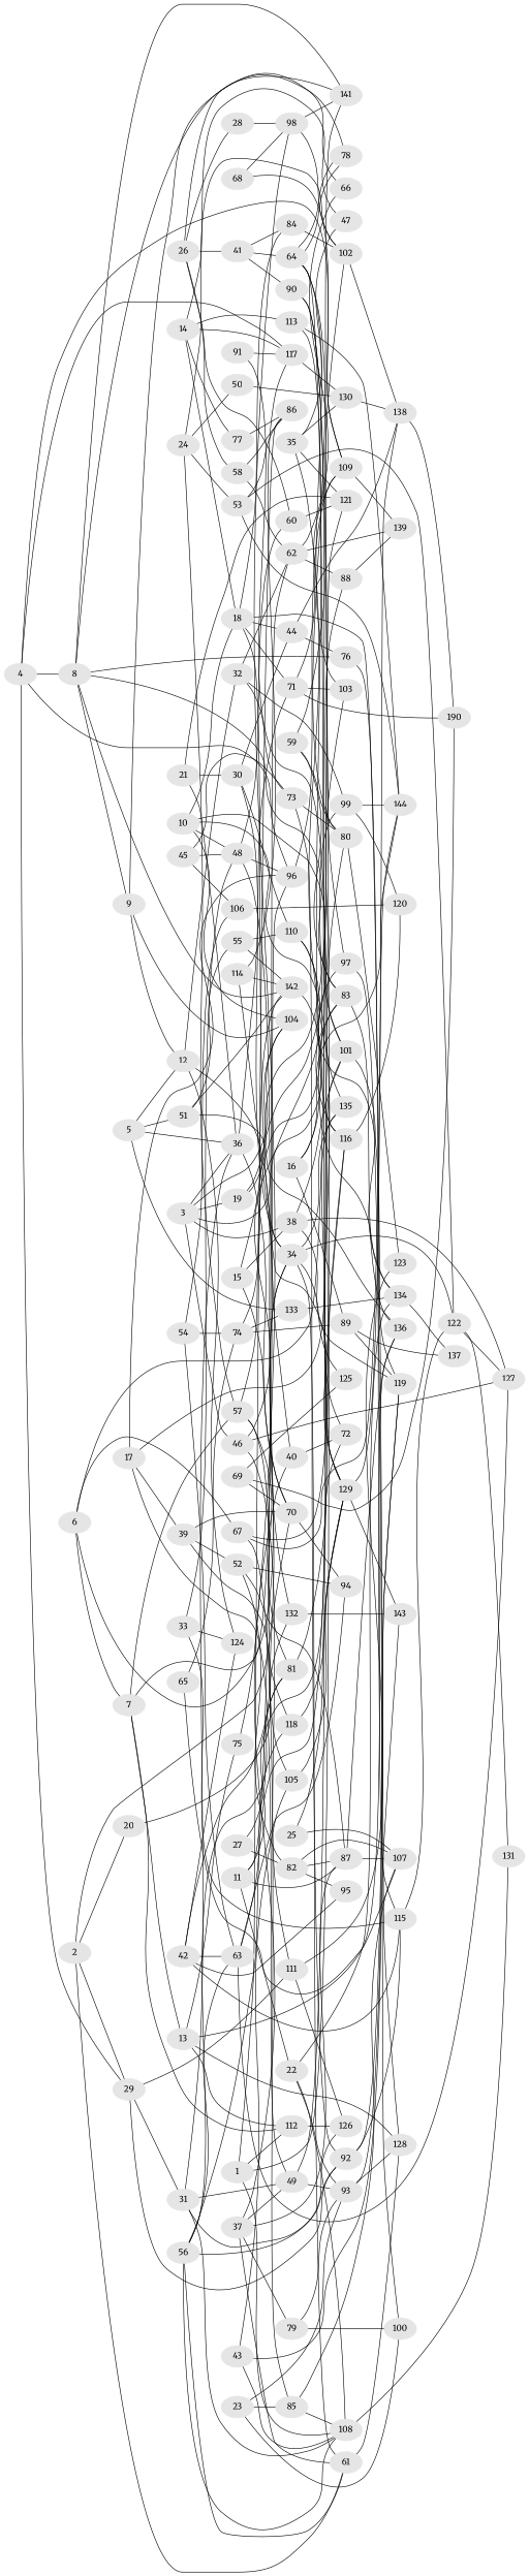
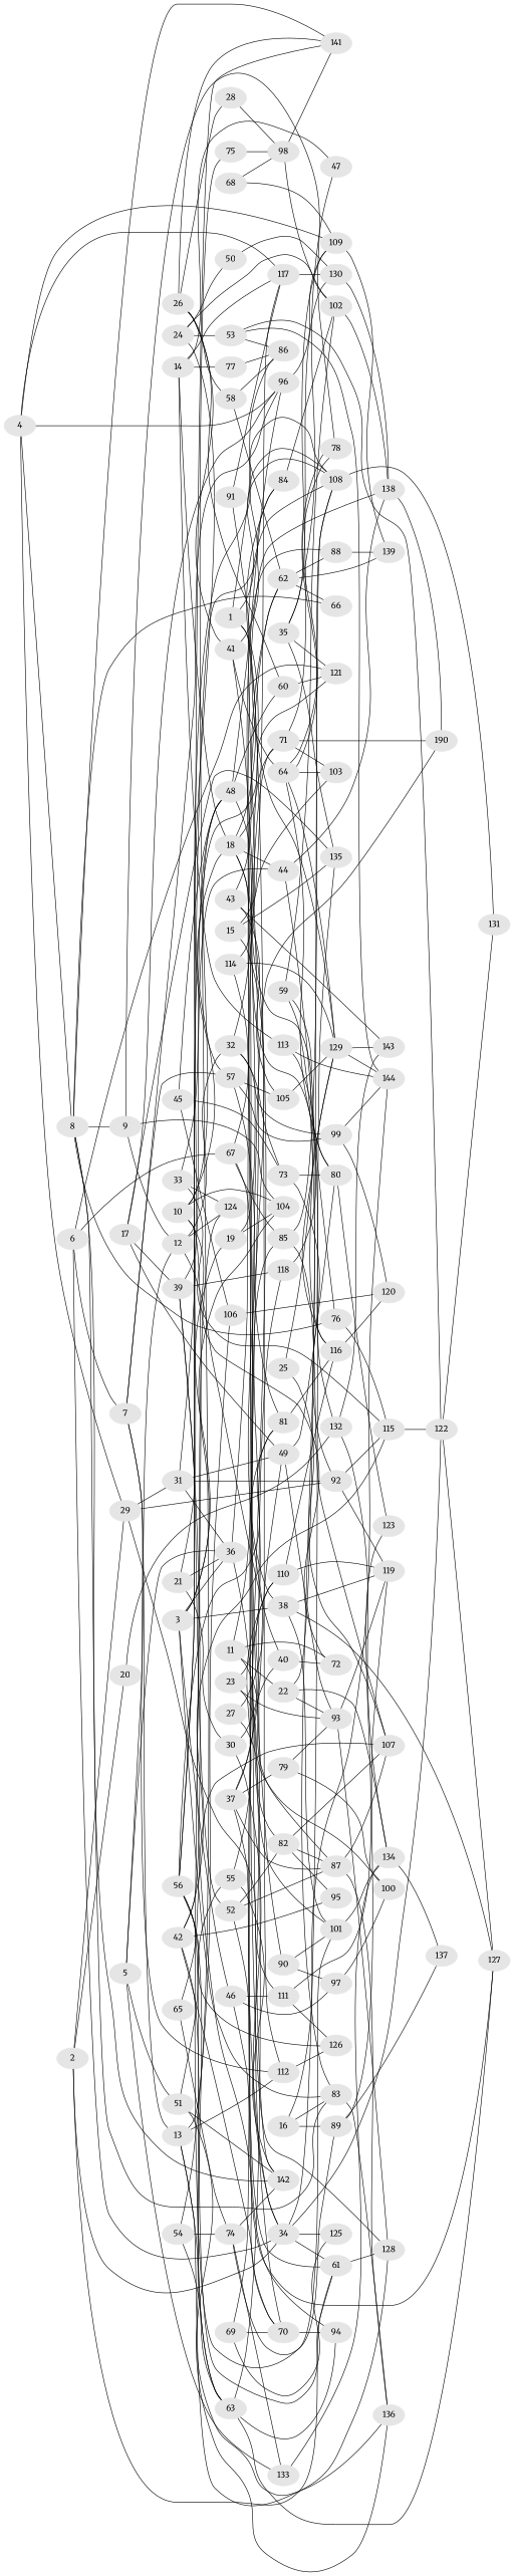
  graph {
    fontname=Merriweather
    rankdir=LR
    node [color=gray90 fontname=Merriweather style=filled]
    edge [fontname=Merriweather]
    1
    86
    108
    112
    116
    131
    126
    120
    2
    20
    29
    34
    61
    132
    31
    92
    111
    135
    122
    125
    128
    3
    19
    36
    38
    46
    83
    104
    88
    70
    71
    101
    119
    127
    97
    136
    4
    8
    96
    109
    117
    9
    66
    76
    141
    142
    139
    130
    5
    12
    51
    133
    32
    40
    124
    55
    134
    6
    7
    67
    121
    13
    57
    85
    138
    75
    81
    99
    105
    78
    115
    10
    18
    48
    72
    44
    84
    60
    11
    22
    62
    87
    93
    107
    73
    98
    14
    47
    77
    113
    144
    15
    103
    94
    16
    89
    137
    17
    39
    49
    52
    118
    80
    n104 [label=190]
    102
    143
    21
    30
    110
    23
    100
    24
    50
    53
    25
    129
    26
    28
    41
    58
    64
    90
    27
    82
    95
    123
    33
    35
    37
    79
    42
    63
    43
    45
    106
    54
    74
    56
    59
    65
    68
    69
    91
    114
    1 -- 86
    1 -- 108
    1 -- 112
    1 -- 116
    108 -- 131
    112 -- 126
    116 -- 120
    2 -- 20
    2 -- 29
    2 -- 34
    2 -- 61
    20 -- 132
    29 -- 31
    29 -- 92
    29 -- 111
    34 -- 61
    34 -- 135
    34 -- 122
    34 -- 125
    61 -- 128
-   142 -- 134
+   132 -- 134
    132 -- 143
    31 -- 108
    31 -- 92
    31 -- 36
    31 -- 49
    92 -- 119
    92 -- 115
    111 -- 126
    111 -- 123
    122 -- 131
    122 -- 127
    3 -- 19
    3 -- 36
    3 -- 38
    3 -- 46
    3 -- 83
    3 -- 104
    19 -- 104
    19 -- 88
    36 -- 70
    36 -- 71
    38 -- 101
    38 -- 119
    38 -- 127
    46 -- 111
    46 -- 127
    46 -- 97
    83 -- 136
    88 -- 139
    70 -- 94
    71 -- 109
    71 -- 103
    71 -- n104
    101 -- 134
    97 -- 100
    4 -- 29
    4 -- 8
    4 -- 96
    4 -- 109
    4 -- 117
    8 -- 83
    8 -- 9
    8 -- 66
    8 -- 76
    8 -- 141
    8 -- 142
    96 -- 109
    109 -- 139
    117 -- 130
    9 -- 104
    9 -- 12
    9 -- 78
    76 -- 115
    130 -- 138
    5 -- 36
    5 -- 12
    5 -- 51
    5 -- 133
    12 -- 32
    12 -- 40
    12 -- 124
    51 -- 136
    51 -- 142
    51 -- 55
    133 -- 134
    32 -- 99
    32 -- 62
    32 -- 73
    40 -- 72
    55 -- 142
    55 -- 110
    134 -- 137
    6 -- 34
    6 -- 7
    6 -- 67
    6 -- 121
    7 -- 112
    7 -- 96
    7 -- 13
    7 -- 57
    67 -- 101
    67 -- 85
    67 -- 138
    13 -- 112
    13 -- 128
    13 -- 136
    13 -- 75
    57 -- 81
    57 -- 99
    57 -- 105
    85 -- 108
    85 -- 107
    138 -- n104
    75 -- 98
    81 -- 116
    99 -- 120
    99 -- 144
    105 -- 129
    115 -- 122
    10 -- 104
    10 -- 101
    10 -- 18
    10 -- 48
    10 -- 72
    18 -- 34
    18 -- 128
    18 -- 71
    18 -- 44
    18 -- 84
    48 -- 132
    48 -- 96
    48 -- 60
    44 -- 76
    44 -- 138
    84 -- 102
    60 -- 121
    11 -- 72
    11 -- 22
    11 -- 62
    11 -- 87
    22 -- 108
    22 -- 134
    22 -- 93
    62 -- 88
    62 -- 66
    62 -- 139
    87 -- 136
    87 -- 107
    93 -- 128
    93 -- 119
    73 -- 92
    73 -- 80
    98 -- 141
    98 -- 102
    14 -- 117
    14 -- 18
    14 -- 47
    14 -- 77
    14 -- 113
    77 -- 86
    113 -- 116
    113 -- 144
    15 -- 38
-   15 -- 70
+   15 -- 135
    15 -- 103
    16 -- 83
    16 -- 144
    16 -- 89
    89 -- 119
    89 -- 137
    17 -- 135
    17 -- 96
    17 -- 39
    17 -- 49
    39 -- 70
-   30 -- 44
+   39 -- 44
    39 -- 52
    39 -- 118
    49 -- 93
    49 -- 80
    52 -- 87
    52 -- 94
    52 -- 82
    118 -- 129
    80 -- 123
    102 -- 138
    21 -- 36
    21 -- 121
    21 -- 30
    30 -- 34
    30 -- 110
    110 -- 116
    110 -- 119
    23 -- 85
    23 -- 93
    23 -- 100
    24 -- 57
    24 -- 102
    24 -- 50
    24 -- 53
    50 -- 130
    53 -- 86
    53 -- 122
    53 -- 144
    25 -- 107
    25 -- 129
    129 -- 144
    129 -- 143
    26 -- 141
    26 -- 60
    26 -- 28
    26 -- 41
    26 -- 58
    28 -- 98
    41 -- 84
    41 -- 64
    41 -- 90
    58 -- 86
    58 -- 62
    64 -- 78
    64 -- 78
    64 -- 103
    64 -- 80
    64 -- 129
    90 -- 101
    90 -- 97
    27 -- 81
    27 -- 82
    82 -- 87
    82 -- 107
    82 -- 95
    33 -- 124
    33 -- 115
    33 -- 48
    35 -- 135
    35 -- 130
    35 -- 121
    35 -- 47
    37 -- 61
    37 -- 40
    37 -- 87
    37 -- 49
    37 -- 79
    79 -- 93
    79 -- 100
    42 -- 70
    42 -- 124
    42 -- 115
    42 -- 95
    42 -- 63
    63 -- 127
    63 -- 94
    63 -- 118
    43 -- 108
    43 -- 105
    43 -- 143
    45 -- 48
    45 -- 73
    45 -- 106
    106 -- 120
    54 -- 63
    54 -- 106
    54 -- 74
    74 -- 142
    74 -- 133
    74 -- 89
    56 -- 108
    56 -- 126
    56 -- 61
    56 -- 141
    56 -- 81
    56 -- 63
    59 -- 83
    59 -- 80
    59 -- 102
    65 -- 107
    65 -- 74
    68 -- 109
    68 -- 98
    69 -- 125
    69 -- 70
    69 -- n104
    91 -- 117
    91 -- 129
    114 -- 117
    114 -- 142
    114 -- 129
  }
